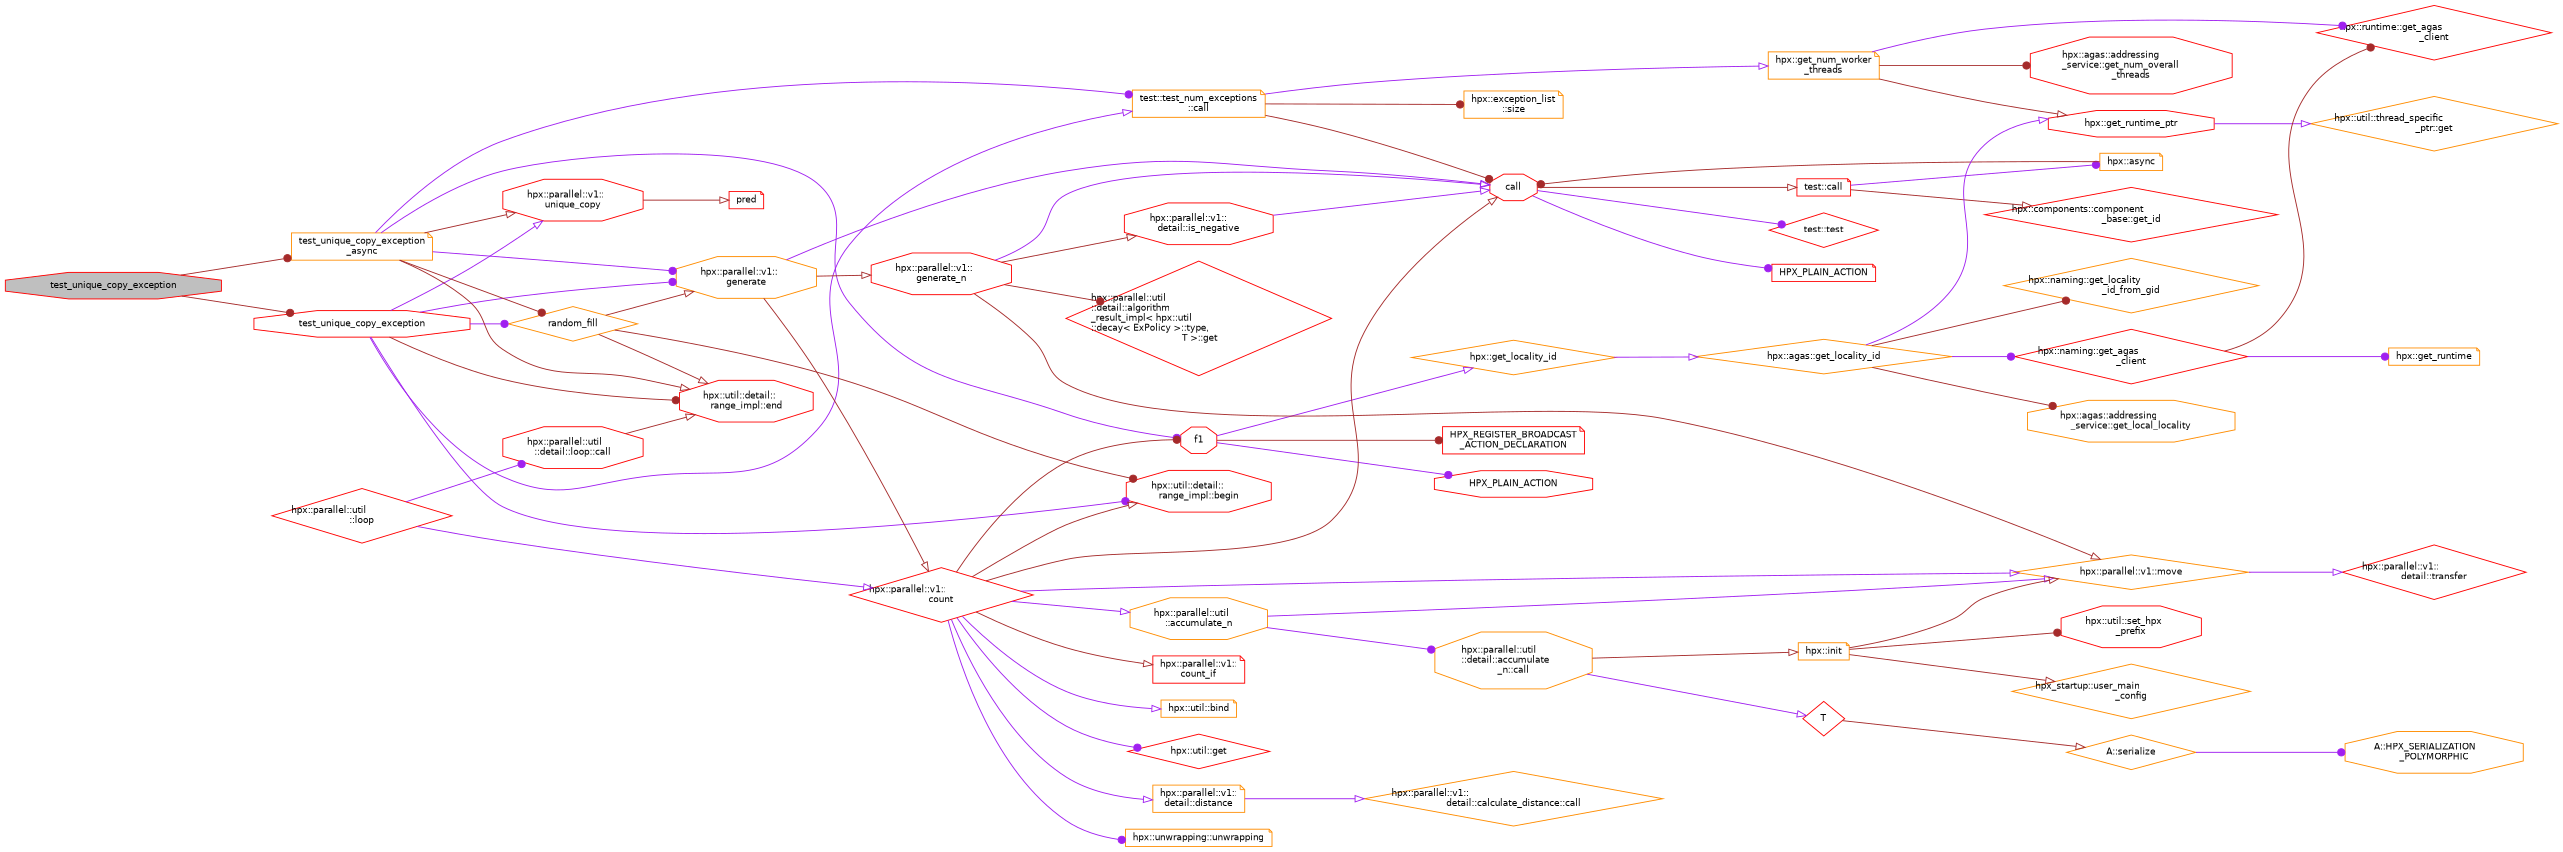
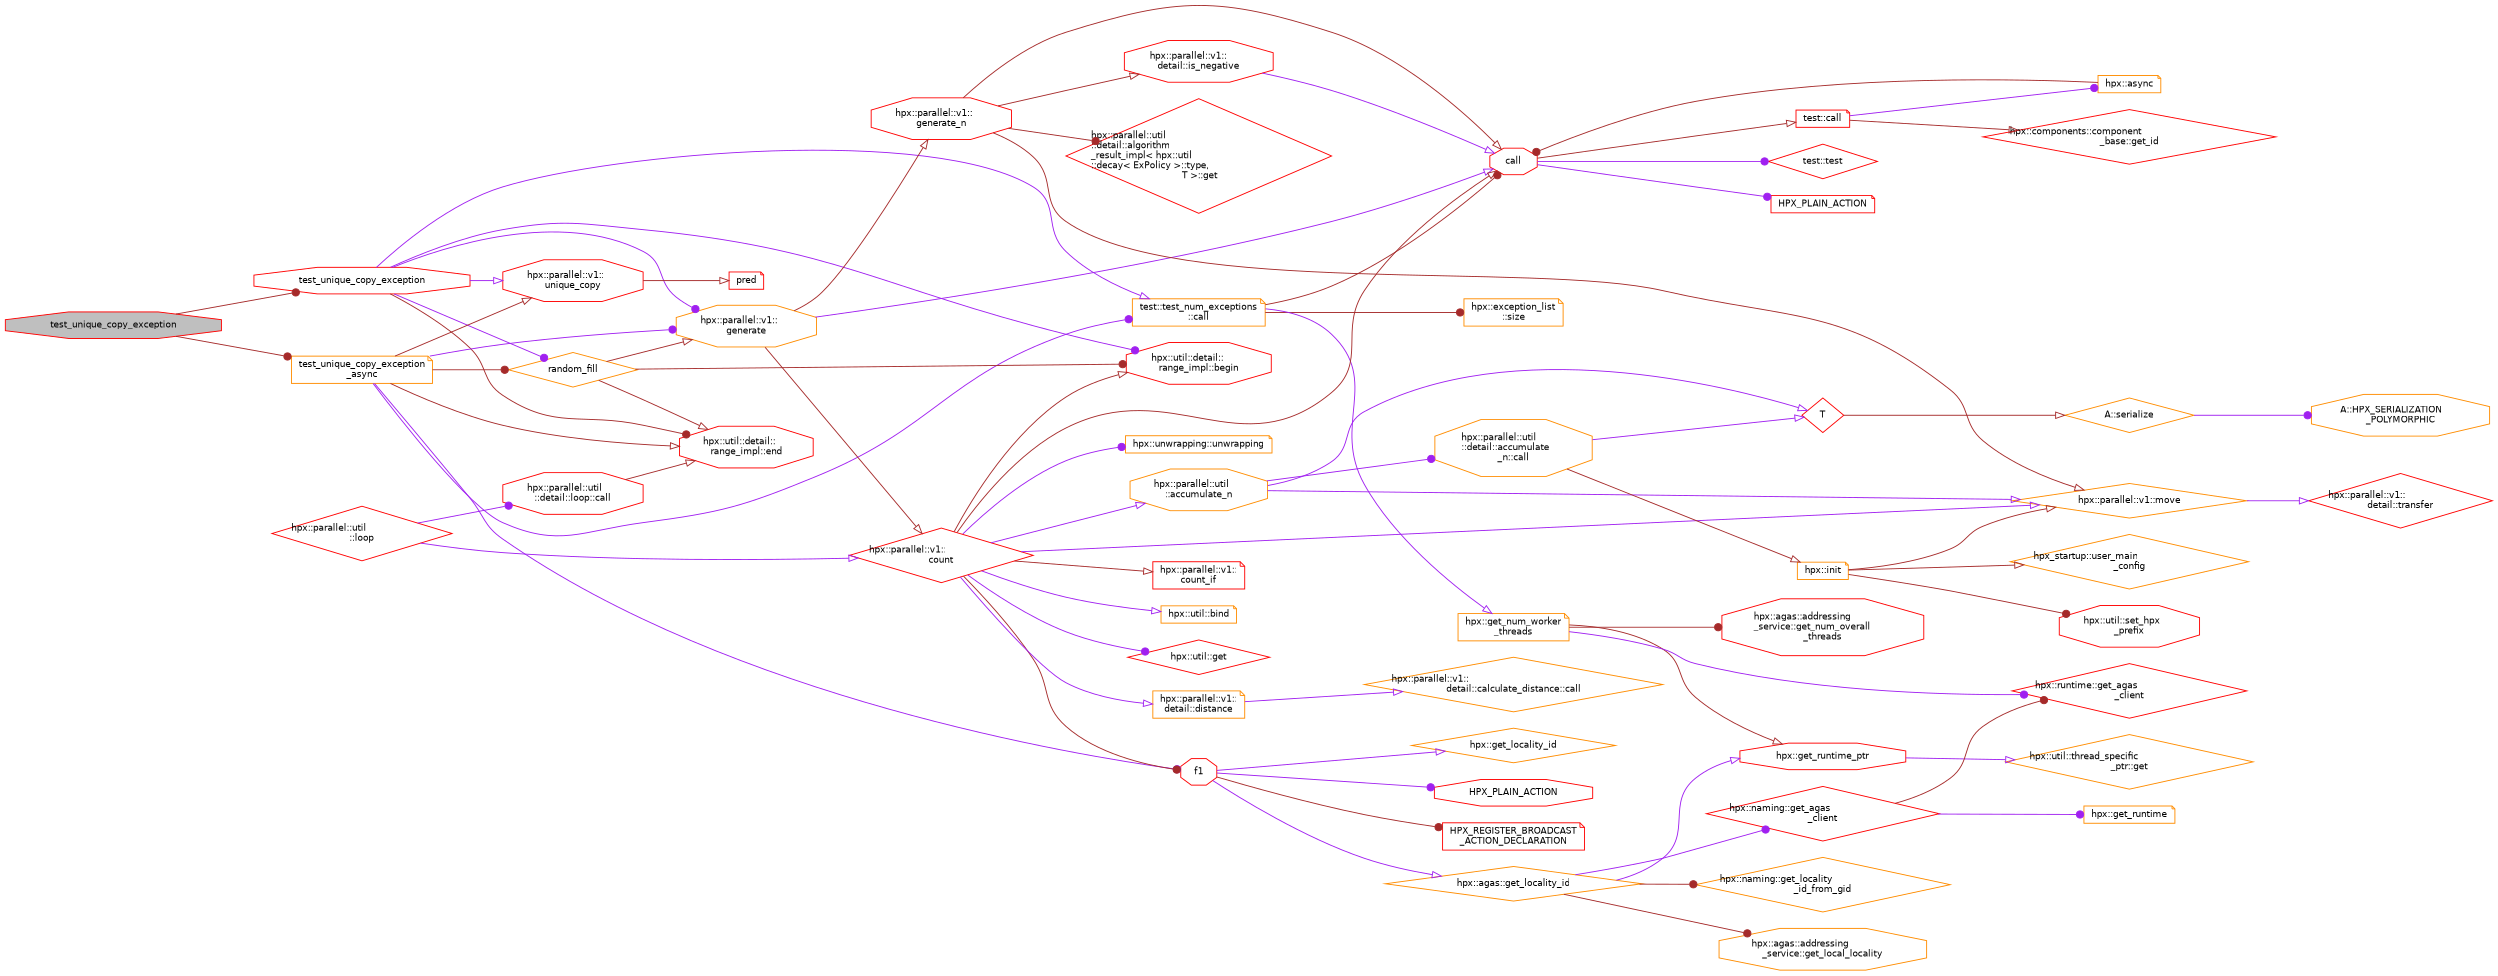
  digraph {
    rankdir=LR
    node [color=red fillcolor=white fontname=Helvetica fontsize=10 shape=octagon style=filled]
    edge [arrowhead=onormal color=brown fontname=Helvetica fontsize=10 labelfontname=Helvetica labelfontsize=10 style=solid]
    n1 [fillcolor=grey75 fontcolor=black height=0.2 label=test_unique_copy_exception width=0.4]
    n2 [height=0.2 label=test_unique_copy_exception width=0.4]
    n3 [color=darkorange height=0.2 label="test_unique_copy_exception\l_async" shape=note width=0.4]
    n4 [color=darkorange height=0.2 label="hpx::parallel::v1::\lgenerate" width=0.4]
    n5 [height=0.2 label="hpx::util::detail::\lrange_impl::end" width=0.4]
    n6 [height=0.2 label="hpx::util::detail::\lrange_impl::begin" width=0.4]
    n7 [color=darkorange height=0.2 label=random_fill shape=diamond width=0.4]
    n8 [height=0.2 label="hpx::parallel::v1::\lunique_copy" width=0.4]
    n9 [color=darkorange height=0.2 label="test::test_num_exceptions\l::call" shape=note width=0.4]
    n10 [height=0.2 label=f1 width=0.4]
    n11 [height=0.2 label="hpx::parallel::v1::\lgenerate_n" width=0.4]
    n12 [height=0.2 label=call width=0.4]
    n13 [height=0.2 label="hpx::parallel::v1::\lcount" shape=diamond width=0.4]
    n14 [height=0.2 label=pred shape=note width=0.4]
    n15 [color=darkorange height=0.2 label="hpx::exception_list\l::size" shape=note width=0.4]
    n16 [color=darkorange height=0.2 label="hpx::get_num_worker\l_threads" shape=note width=0.4]
    n17 [height=0.2 label="hpx::parallel::v1::\ldetail::is_negative" width=0.4]
    n18 [height=0.2 label="hpx::parallel::util\l::detail::algorithm\l_result_impl\< hpx::util\l::decay\< ExPolicy \>::type,\l T \>::get" shape=diamond width=0.4]
    n19 [color=darkorange height=0.2 label="hpx::parallel::v1::move" shape=diamond width=0.4]
    n20 [height=0.2 label="test::test" shape=diamond width=0.4]
    n21 [height=0.2 label=HPX_PLAIN_ACTION shape=note width=0.4]
    n22 [height=0.2 label="test::call" shape=note width=0.4]
    n23 [height=0.2 label="hpx::parallel::v1::\lcount_if" shape=note width=0.4]
    n24 [color=darkorange height=0.2 label="hpx::util::bind" shape=note width=0.4]
    n25 [height=0.2 label="hpx::util::get" shape=diamond width=0.4]
    n26 [color=darkorange height=0.2 label="hpx::parallel::v1::\ldetail::distance" shape=note width=0.4]
    n27 [color=darkorange height=0.2 label="hpx::unwrapping::unwrapping" shape=note width=0.4]
    n28 [color=darkorange height=0.2 label="hpx::parallel::util\l::accumulate_n" width=0.4]
    n29 [height=0.2 label="hpx::parallel::v1::\ldetail::transfer" shape=diamond width=0.4]
    n30 [color=darkorange height=0.2 label="hpx::async" shape=note width=0.4]
    n31 [height=0.2 label="hpx::components::component\l_base::get_id" shape=diamond width=0.4]
    n32 [color=darkorange height=0.2 label="hpx::get_locality_id" shape=diamond width=0.4]
    n33 [height=0.2 label=HPX_PLAIN_ACTION width=0.4]
    n34 [height=0.2 label="HPX_REGISTER_BROADCAST\l_ACTION_DECLARATION" shape=note width=0.4]
    n35 [height=0.2 label="hpx::parallel::util\l::loop" shape=diamond width=0.4]
    n36 [height=0.2 label="hpx::parallel::util\l::detail::loop::call" width=0.4]
    n37 [color=darkorange height=0.2 label="hpx::parallel::v1::\ldetail::calculate_distance::call" shape=diamond width=0.4]
    n38 [color=darkorange height=0.2 label="hpx::parallel::util\l::detail::accumulate\l_n::call" width=0.4]
    n39 [height=0.2 label=T shape=diamond width=0.4]
    n40 [color=darkorange height=0.2 label="hpx::agas::get_locality_id" shape=diamond width=0.4]
    n41 [height=0.2 label="hpx::get_runtime_ptr" width=0.4]
    n42 [height=0.2 label="hpx::naming::get_agas\l_client" shape=diamond width=0.4]
    n43 [color=darkorange height=0.2 label="hpx::agas::addressing\l_service::get_local_locality" width=0.4]
    n44 [color=darkorange height=0.2 label="hpx::naming::get_locality\l_id_from_gid" shape=diamond width=0.4]
    n45 [color=darkorange height=0.2 label="hpx::util::thread_specific\l_ptr::get" shape=diamond width=0.4]
    n46 [color=darkorange height=0.2 label="hpx::get_runtime" shape=note width=0.4]
    n47 [height=0.2 label="hpx::runtime::get_agas\l_client" shape=diamond width=0.4]
    n48 [color=darkorange height=0.2 label="hpx::init" shape=note width=0.4]
    n49 [color=darkorange height=0.2 label="A::serialize" shape=diamond width=0.4]
    n50 [height=0.2 label="hpx::util::set_hpx\l_prefix" width=0.4]
    n51 [color=darkorange height=0.2 label="hpx_startup::user_main\l_config" shape=diamond width=0.4]
    n52 [color=darkorange height=0.2 label="A::HPX_SERIALIZATION\l_POLYMORPHIC" width=0.4]
    n53 [height=0.2 label="hpx::agas::addressing\l_service::get_num_overall\l_threads" width=0.4]
    n1 -> n2 [arrowhead=dot]
    n1 -> n3 [arrowhead=dot]
    n2 -> n4 [arrowhead=dot color=purple]
    n2 -> n5 [arrowhead=dot]
    n2 -> n6 [arrowhead=dot color=purple]
    n2 -> n7 [arrowhead=dot color=purple]
    n2 -> n8 [color=purple]
    n2 -> n9 [color=purple]
    n3 -> n4 [arrowhead=dot color=purple]
    n3 -> n5
    n3 -> n7 [arrowhead=dot]
    n3 -> n8
    n3 -> n9 [arrowhead=dot color=purple]
    n3 -> n10 [arrowhead=dot color=purple]
    n4 -> n11
    n4 -> n12 [color=purple]
    n4 -> n13
    n7 -> n4
    n7 -> n5
    n7 -> n6 [arrowhead=dot]
    n8 -> n14
    n9 -> n12 [arrowhead=dot]
    n9 -> n15 [arrowhead=dot]
    n9 -> n16 [color=purple]
    n10 -> n32 [color=purple]
    n10 -> n33 [arrowhead=dot color=purple]
    n10 -> n34 [arrowhead=dot]
-   n11 -> n12 [color=purple]
+   n11 -> n12
    n11 -> n17
    n11 -> n18 [arrowhead=dot]
    n11 -> n19
    n12 -> n20 [arrowhead=dot color=purple]
    n12 -> n21 [arrowhead=dot color=purple]
    n12 -> n22
    n13 -> n6
    n13 -> n10 [arrowhead=dot]
    n13 -> n12
    n13 -> n19 [color=purple]
    n13 -> n23
    n13 -> n24 [color=purple]
    n13 -> n25 [arrowhead=dot color=purple]
    n13 -> n26 [color=purple]
    n13 -> n27 [arrowhead=dot color=purple]
    n13 -> n28 [color=purple]
    n16 -> n41
    n16 -> n47 [arrowhead=dot color=purple]
    n16 -> n53 [arrowhead=dot]
    n17 -> n12 [color=purple]
    n19 -> n29 [color=purple]
    n22 -> n30 [arrowhead=dot color=purple]
    n22 -> n31
    n26 -> n37 [color=purple]
    n28 -> n19 [color=purple]
    n28 -> n38 [arrowhead=dot color=purple]
+   n28 -> n39 [color=purple]
    n30 -> n12 [arrowhead=dot]
-   n32 -> n40 [color=purple]
+   n10 -> n40 [color=purple]
    n35 -> n13 [color=purple]
    n35 -> n36 [arrowhead=dot color=purple]
    n36 -> n5
    n38 -> n39 [color=purple]
    n38 -> n48
    n39 -> n49
    n40 -> n41 [color=purple]
    n40 -> n42 [arrowhead=dot color=purple]
    n40 -> n43 [arrowhead=dot]
    n40 -> n44 [arrowhead=dot]
    n41 -> n45 [color=purple]
    n42 -> n46 [arrowhead=dot color=purple]
    n42 -> n47 [arrowhead=dot]
    n48 -> n19
    n48 -> n50 [arrowhead=dot]
    n48 -> n51
    n49 -> n52 [arrowhead=dot color=purple]
  }
